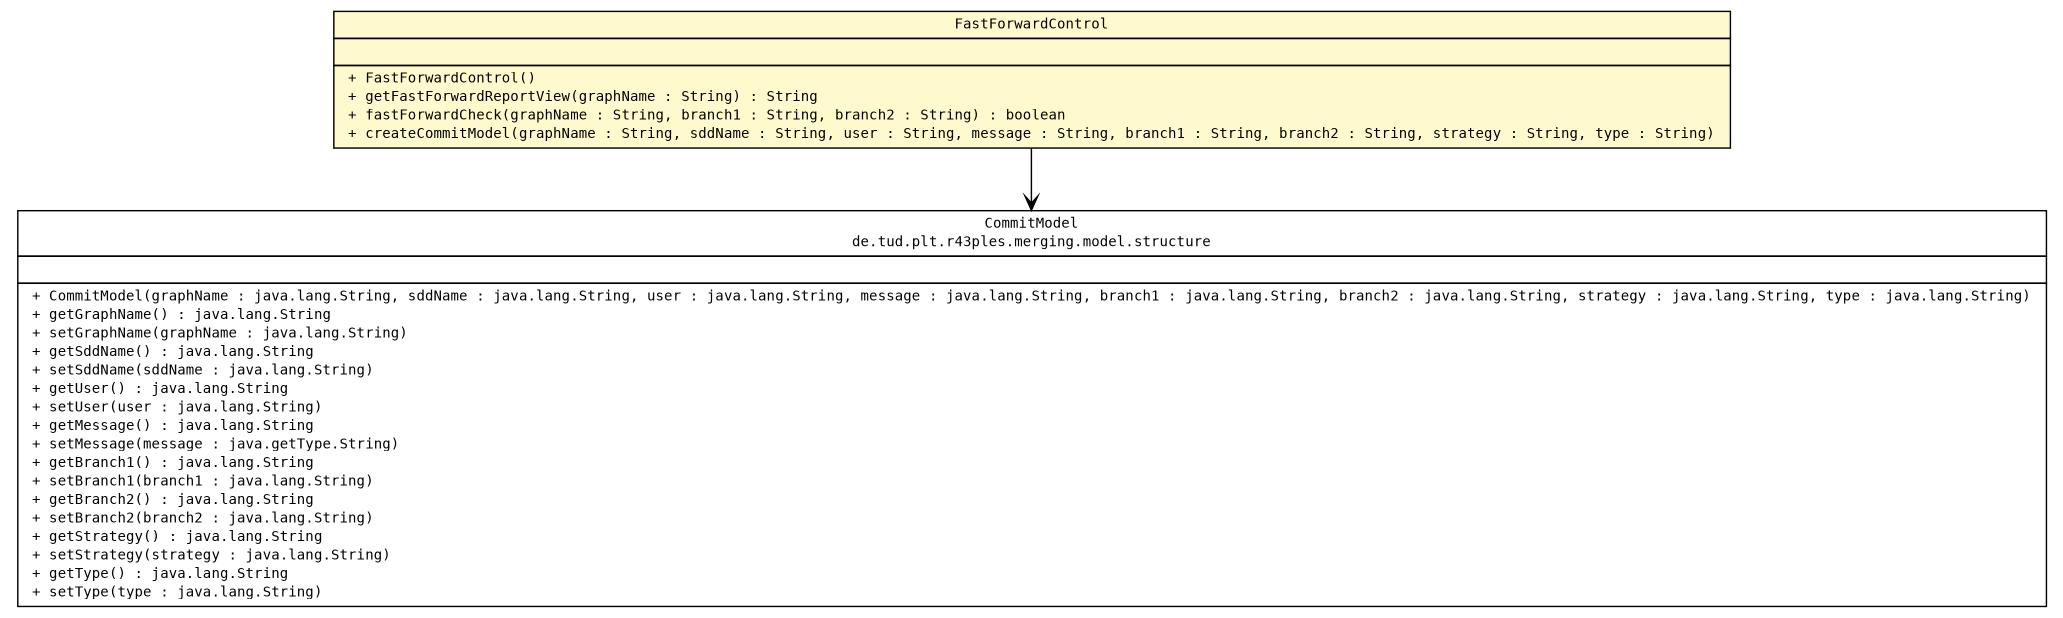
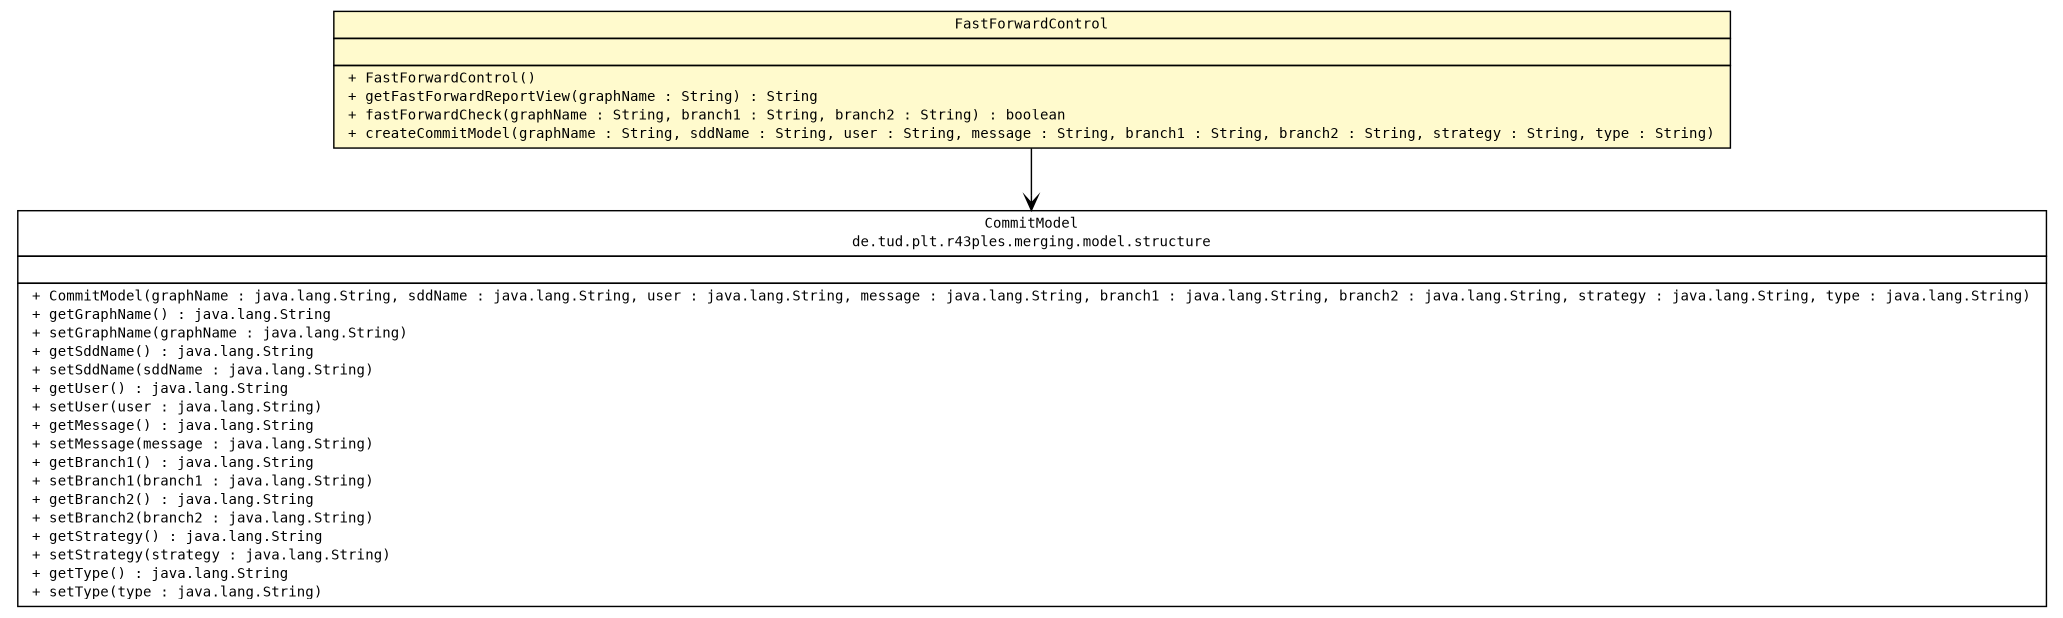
  digraph {
    nodesep=0.25
    ranksep=0.5
    fontname="DejaVu Sans Mono"
    node [fontcolor=black fontname="DejaVu Sans Mono" fontsize=10.0 shape=plaintext]
-   n1 [label=<<table title="de.tud.plt.r43ples.merging.model.structure.CommitModel" border="0" cellborder="1" cellspacing="0" cellpadding="2" port="p" href="../model/structure/CommitModel.html"> 		<tr><td><table border="0" cellspacing="0" cellpadding="1"> <tr><td align="center" balign="center"> CommitModel </td></tr> <tr><td align="center" balign="center"> de.tud.plt.r43ples.merging.model.structure </td></tr> 		</table></td></tr> 		<tr><td><table border="0" cellspacing="0" cellpadding="1"> <tr><td align="left" balign="left">  </td></tr> 		</table></td></tr> 		<tr><td><table border="0" cellspacing="0" cellpadding="1"> <tr><td align="left" balign="left"> + CommitModel(graphName : java.lang.String, sddName : java.lang.String, user : java.lang.String, message : java.lang.String, branch1 : java.lang.String, branch2 : java.lang.String, strategy : java.lang.String, type : java.lang.String) </td></tr> <tr><td align="left" balign="left"> + getGraphName() : java.lang.String </td></tr> <tr><td align="left" balign="left"> + setGraphName(graphName : java.lang.String) </td></tr> <tr><td align="left" balign="left"> + getSddName() : java.lang.String </td></tr> <tr><td align="left" balign="left"> + setSddName(sddName : java.lang.String) </td></tr> <tr><td align="left" balign="left"> + getUser() : java.lang.String </td></tr> <tr><td align="left" balign="left"> + setUser(user : java.lang.String) </td></tr> <tr><td align="left" balign="left"> + getMessage() : java.lang.String </td></tr> <tr><td align="left" balign="left"> + setMessage(message : java.getType.String) </td></tr> <tr><td align="left" balign="left"> + getBranch1() : java.lang.String </td></tr> <tr><td align="left" balign="left"> + setBranch1(branch1 : java.lang.String) </td></tr> <tr><td align="left" balign="left"> + getBranch2() : java.lang.String </td></tr> <tr><td align="left" balign="left"> + setBranch2(branch2 : java.lang.String) </td></tr> <tr><td align="left" balign="left"> + getStrategy() : java.lang.String </td></tr> <tr><td align="left" balign="left"> + setStrategy(strategy : java.lang.String) </td></tr> <tr><td align="left" balign="left"> + getType() : java.lang.String </td></tr> <tr><td align="left" balign="left"> + setType(type : java.lang.String) </td></tr> 		</table></td></tr> 		</table>>]
+   n1 [label=<<table title="de.tud.plt.r43ples.merging.model.structure.CommitModel" border="0" cellborder="1" cellspacing="0" cellpadding="2" port="p" href="../model/structure/CommitModel.html"> 		<tr><td><table border="0" cellspacing="0" cellpadding="1"> <tr><td align="center" balign="center"> CommitModel </td></tr> <tr><td align="center" balign="center"> de.tud.plt.r43ples.merging.model.structure </td></tr> 		</table></td></tr> 		<tr><td><table border="0" cellspacing="0" cellpadding="1"> <tr><td align="left" balign="left">  </td></tr> 		</table></td></tr> 		<tr><td><table border="0" cellspacing="0" cellpadding="1"> <tr><td align="left" balign="left"> + CommitModel(graphName : java.lang.String, sddName : java.lang.String, user : java.lang.String, message : java.lang.String, branch1 : java.lang.String, branch2 : java.lang.String, strategy : java.lang.String, type : java.lang.String) </td></tr> <tr><td align="left" balign="left"> + getGraphName() : java.lang.String </td></tr> <tr><td align="left" balign="left"> + setGraphName(graphName : java.lang.String) </td></tr> <tr><td align="left" balign="left"> + getSddName() : java.lang.String </td></tr> <tr><td align="left" balign="left"> + setSddName(sddName : java.lang.String) </td></tr> <tr><td align="left" balign="left"> + getUser() : java.lang.String </td></tr> <tr><td align="left" balign="left"> + setUser(user : java.lang.String) </td></tr> <tr><td align="left" balign="left"> + getMessage() : java.lang.String </td></tr> <tr><td align="left" balign="left"> + setMessage(message : java.lang.String) </td></tr> <tr><td align="left" balign="left"> + getBranch1() : java.lang.String </td></tr> <tr><td align="left" balign="left"> + setBranch1(branch1 : java.lang.String) </td></tr> <tr><td align="left" balign="left"> + getBranch2() : java.lang.String </td></tr> <tr><td align="left" balign="left"> + setBranch2(branch2 : java.lang.String) </td></tr> <tr><td align="left" balign="left"> + getStrategy() : java.lang.String </td></tr> <tr><td align="left" balign="left"> + setStrategy(strategy : java.lang.String) </td></tr> <tr><td align="left" balign="left"> + getType() : java.lang.String </td></tr> <tr><td align="left" balign="left"> + setType(type : java.lang.String) </td></tr> 		</table></td></tr> 		</table>>]
    n2 [label=<<table title="de.tud.plt.r43ples.merging.control.FastForwardControl" border="0" cellborder="1" cellspacing="0" cellpadding="2" port="p" bgcolor="lemonChiffon" href="./FastForwardControl.html"> 		<tr><td><table border="0" cellspacing="0" cellpadding="1"> <tr><td align="center" balign="center"> FastForwardControl </td></tr> 		</table></td></tr> 		<tr><td><table border="0" cellspacing="0" cellpadding="1"> <tr><td align="left" balign="left">  </td></tr> 		</table></td></tr> 		<tr><td><table border="0" cellspacing="0" cellpadding="1"> <tr><td align="left" balign="left"> + FastForwardControl() </td></tr> <tr><td align="left" balign="left"> + getFastForwardReportView(graphName : String) : String </td></tr> <tr><td align="left" balign="left"> + fastForwardCheck(graphName : String, branch1 : String, branch2 : String) : boolean </td></tr> <tr><td align="left" balign="left"> + createCommitModel(graphName : String, sddName : String, user : String, message : String, branch1 : String, branch2 : String, strategy : String, type : String) </td></tr> 		</table></td></tr> 		</table>>]
    n2 -> n1 [arrowhead=open color=black fontcolor=black fontname="DejaVu Sans Mono" fontsize=10.0 headport=p labelfontname=Helvetica labelfontsize=10 tailport=p]
  }
